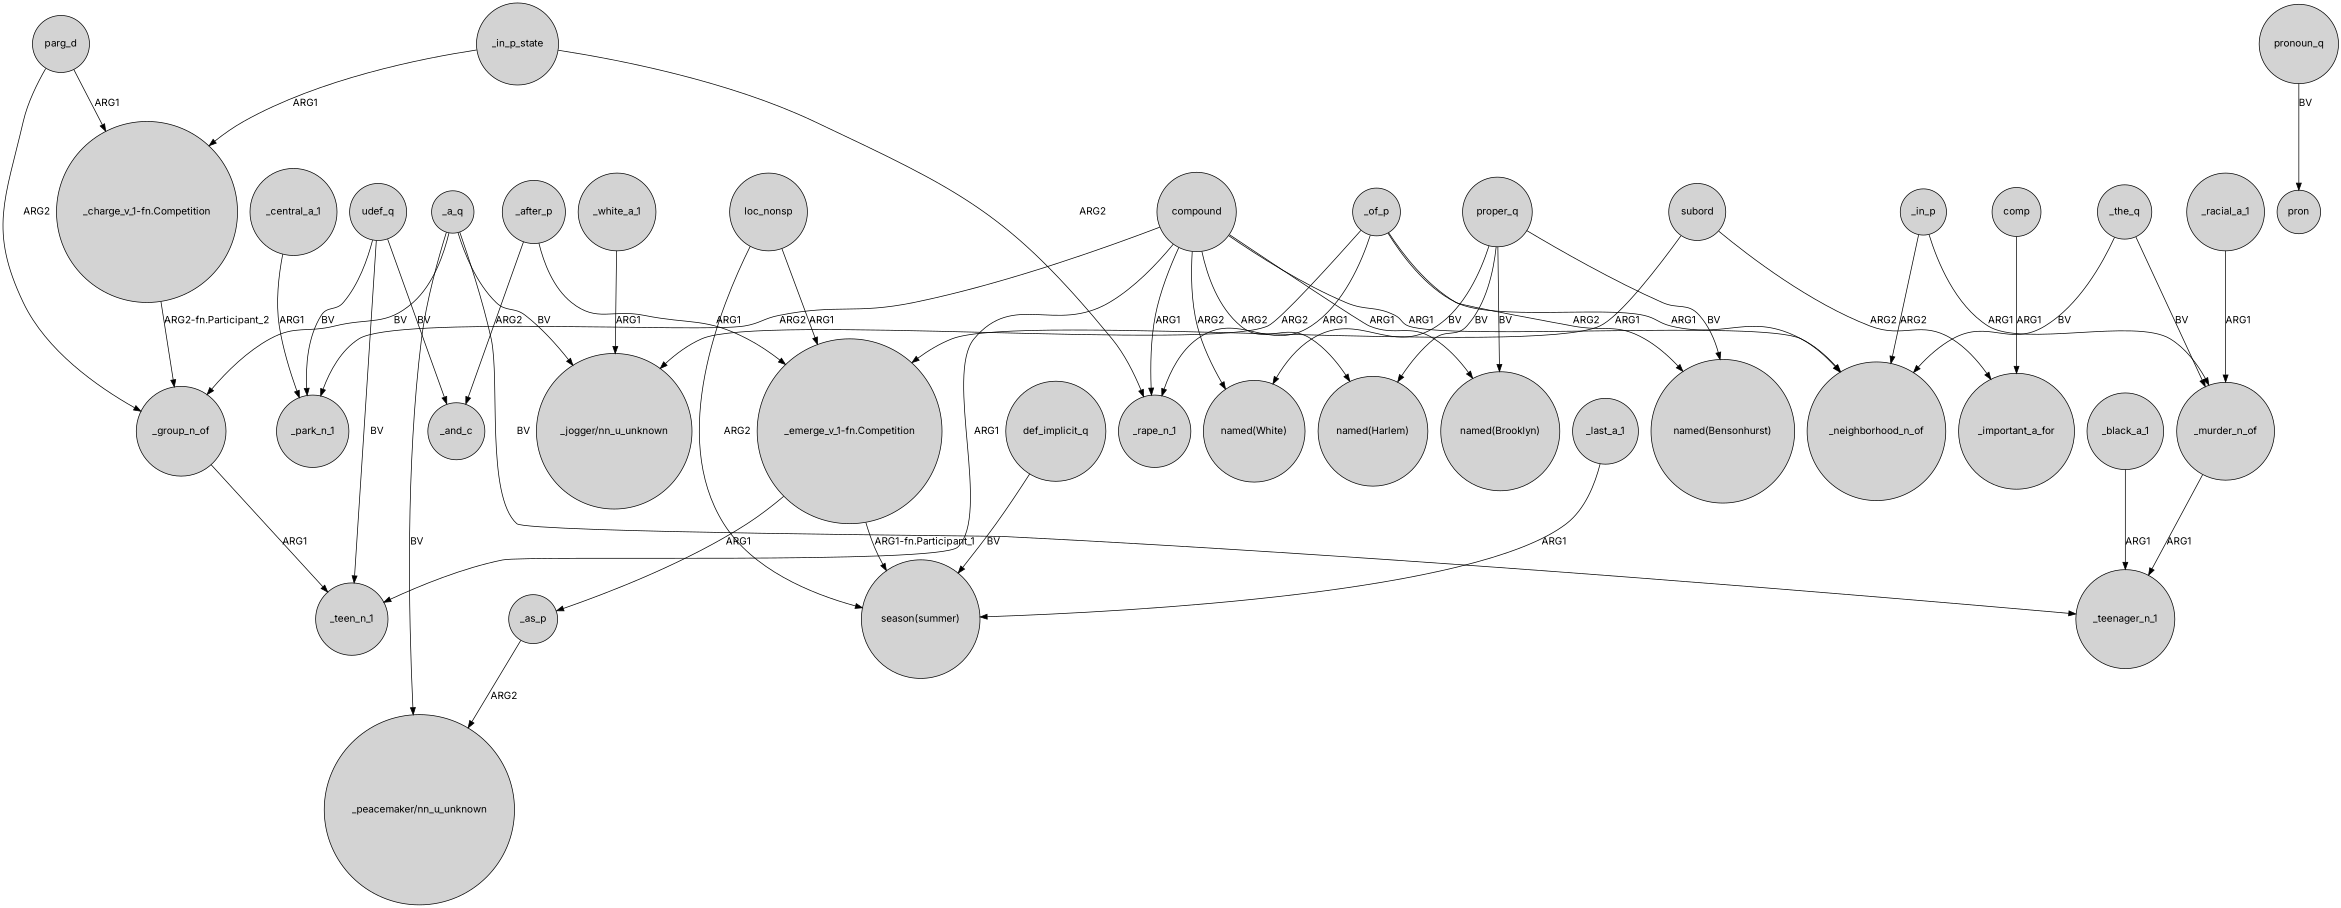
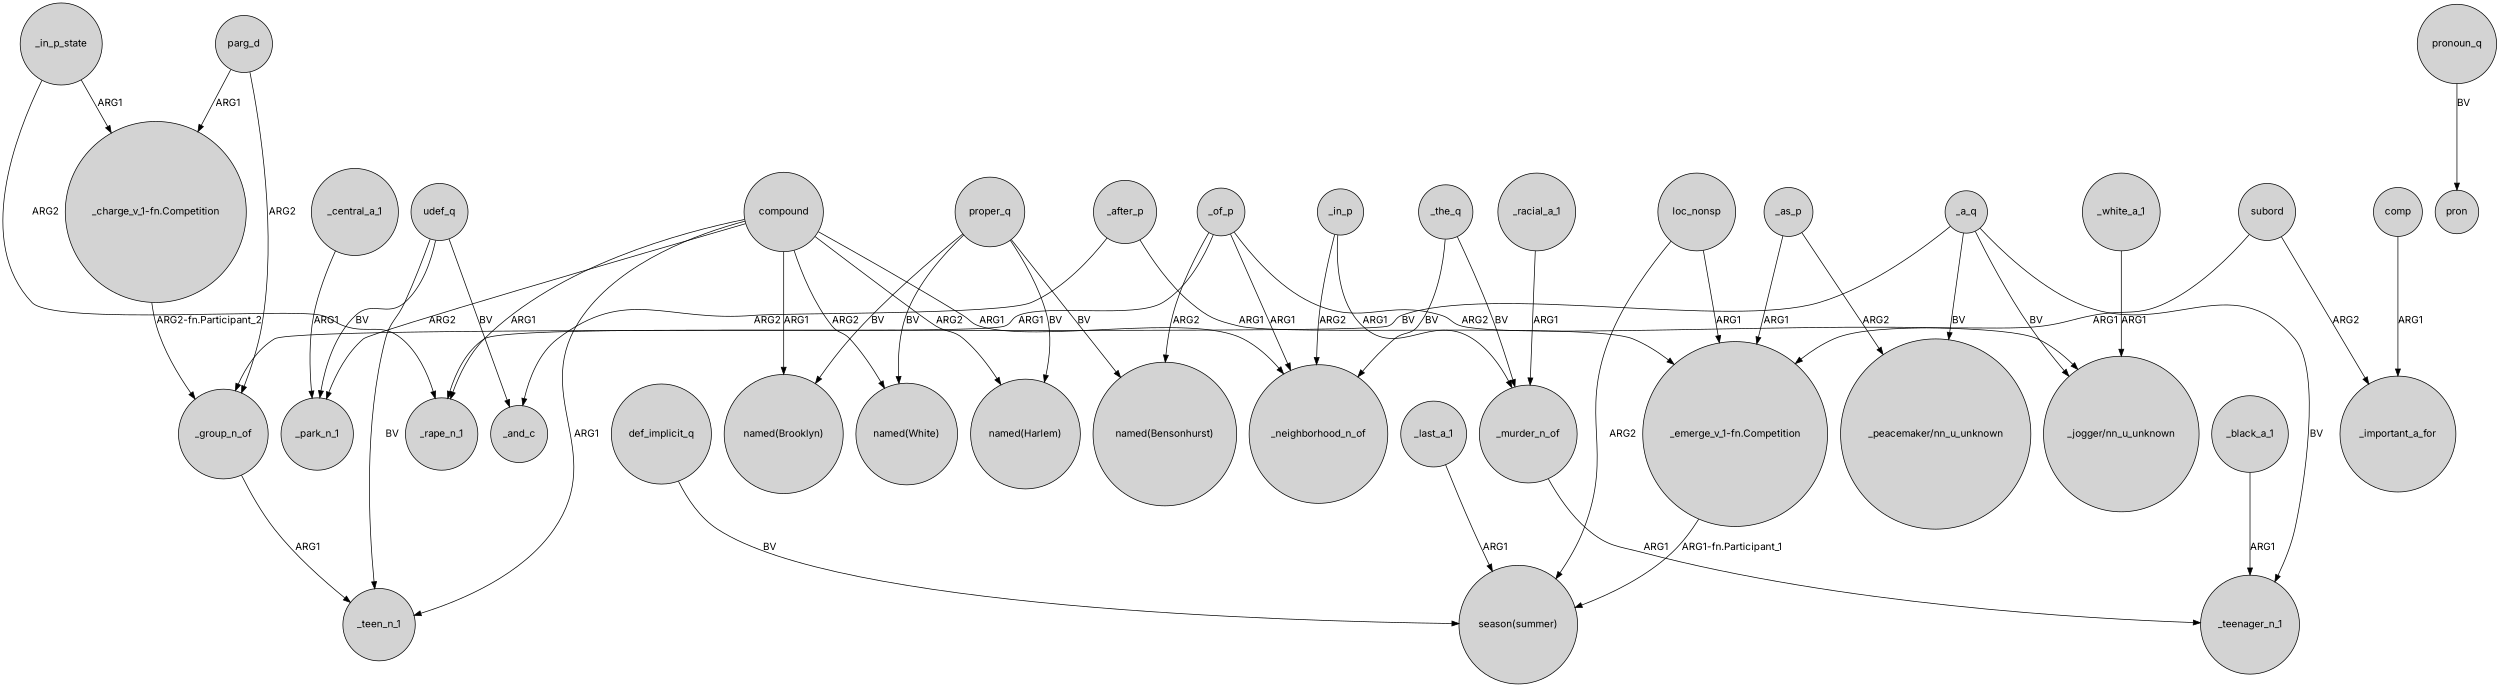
  digraph {
    fontname=Inter
    node [fontname=Inter shape=circle style=filled]
    edge [fontname=Inter]
    _of_p
    _neighborhood_n_of
    "_jogger/nn_u_unknown"
    "named(Bensonhurst)"
    _rape_n_1
    loc_nonsp
    "season(summer)"
    "_emerge_v_1-fn.Competition"
    compound
    "named(White)"
    _teen_n_1
    _park_n_1
    "named(Harlem)"
    "named(Brooklyn)"
    _white_a_1
    proper_q
    _the_q
    _murder_n_of
    _teenager_n_1
    _a_q
    "_peacemaker/nn_u_unknown"
    _group_n_of
    _in_p
    udef_q
    _and_c
    parg_d
    "_charge_v_1-fn.Competition"
    def_implicit_q
    pronoun_q
    pron
    comp
    _important_a_for
    _racial_a_1
    _central_a_1
    _after_p
    _as_p
    _in_p_state
    subord
    _last_a_1
    _black_a_1
    _of_p -> _neighborhood_n_of [label=ARG1]
    _of_p -> "_jogger/nn_u_unknown" [label=ARG2]
    _of_p -> "named(Bensonhurst)" [label=ARG2]
    _of_p -> _rape_n_1 [label=ARG1]
    loc_nonsp -> "season(summer)" [label=ARG2]
    loc_nonsp -> "_emerge_v_1-fn.Competition" [label=ARG1]
    "_emerge_v_1-fn.Competition" -> "season(summer)" [label="ARG1-fn.Participant_1"]
    compound -> _neighborhood_n_of [label=ARG1]
    compound -> _rape_n_1 [label=ARG1]
    compound -> "named(White)" [label=ARG2]
    compound -> _teen_n_1 [label=ARG1]
    compound -> _park_n_1 [label=ARG2]
    compound -> "named(Harlem)" [label=ARG2]
    compound -> "named(Brooklyn)" [label=ARG1]
    _white_a_1 -> "_jogger/nn_u_unknown" [label=ARG1]
    proper_q -> "named(Bensonhurst)" [label=BV]
    proper_q -> "named(White)" [label=BV]
    proper_q -> "named(Harlem)" [label=BV]
    proper_q -> "named(Brooklyn)" [label=BV]
    _the_q -> _neighborhood_n_of [label=BV]
    _the_q -> _murder_n_of [label=BV]
    _murder_n_of -> _teenager_n_1 [label=ARG1]
    _a_q -> "_jogger/nn_u_unknown" [label=BV]
    _a_q -> _teenager_n_1 [label=BV]
    _a_q -> "_peacemaker/nn_u_unknown" [label=BV]
    _a_q -> _group_n_of [label=BV]
    _group_n_of -> _teen_n_1 [label=ARG1]
    _in_p -> _neighborhood_n_of [label=ARG2]
    _in_p -> _murder_n_of [label=ARG1]
    udef_q -> _teen_n_1 [label=BV]
    udef_q -> _park_n_1 [label=BV]
    udef_q -> _and_c [label=BV]
    parg_d -> _group_n_of [label=ARG2]
    parg_d -> "_charge_v_1-fn.Competition" [label=ARG1]
    "_charge_v_1-fn.Competition" -> _group_n_of [label="ARG2-fn.Participant_2"]
    def_implicit_q -> "season(summer)" [label=BV]
    pronoun_q -> pron [label=BV]
    comp -> _important_a_for [label=ARG1]
    _racial_a_1 -> _murder_n_of [label=ARG1]
    _central_a_1 -> _park_n_1 [label=ARG1]
    _after_p -> "_emerge_v_1-fn.Competition" [label=ARG1]
    _after_p -> _and_c [label=ARG2]
-   "_emerge_v_1-fn.Competition" -> _as_p [label=ARG1]
+   _as_p -> "_emerge_v_1-fn.Competition" [label=ARG1]
    _as_p -> "_peacemaker/nn_u_unknown" [label=ARG2]
    _in_p_state -> _rape_n_1 [label=ARG2]
    _in_p_state -> "_charge_v_1-fn.Competition" [label=ARG1]
    subord -> "_emerge_v_1-fn.Competition" [label=ARG1]
    subord -> _important_a_for [label=ARG2]
    _last_a_1 -> "season(summer)" [label=ARG1]
    _black_a_1 -> _teenager_n_1 [label=ARG1]
  }
